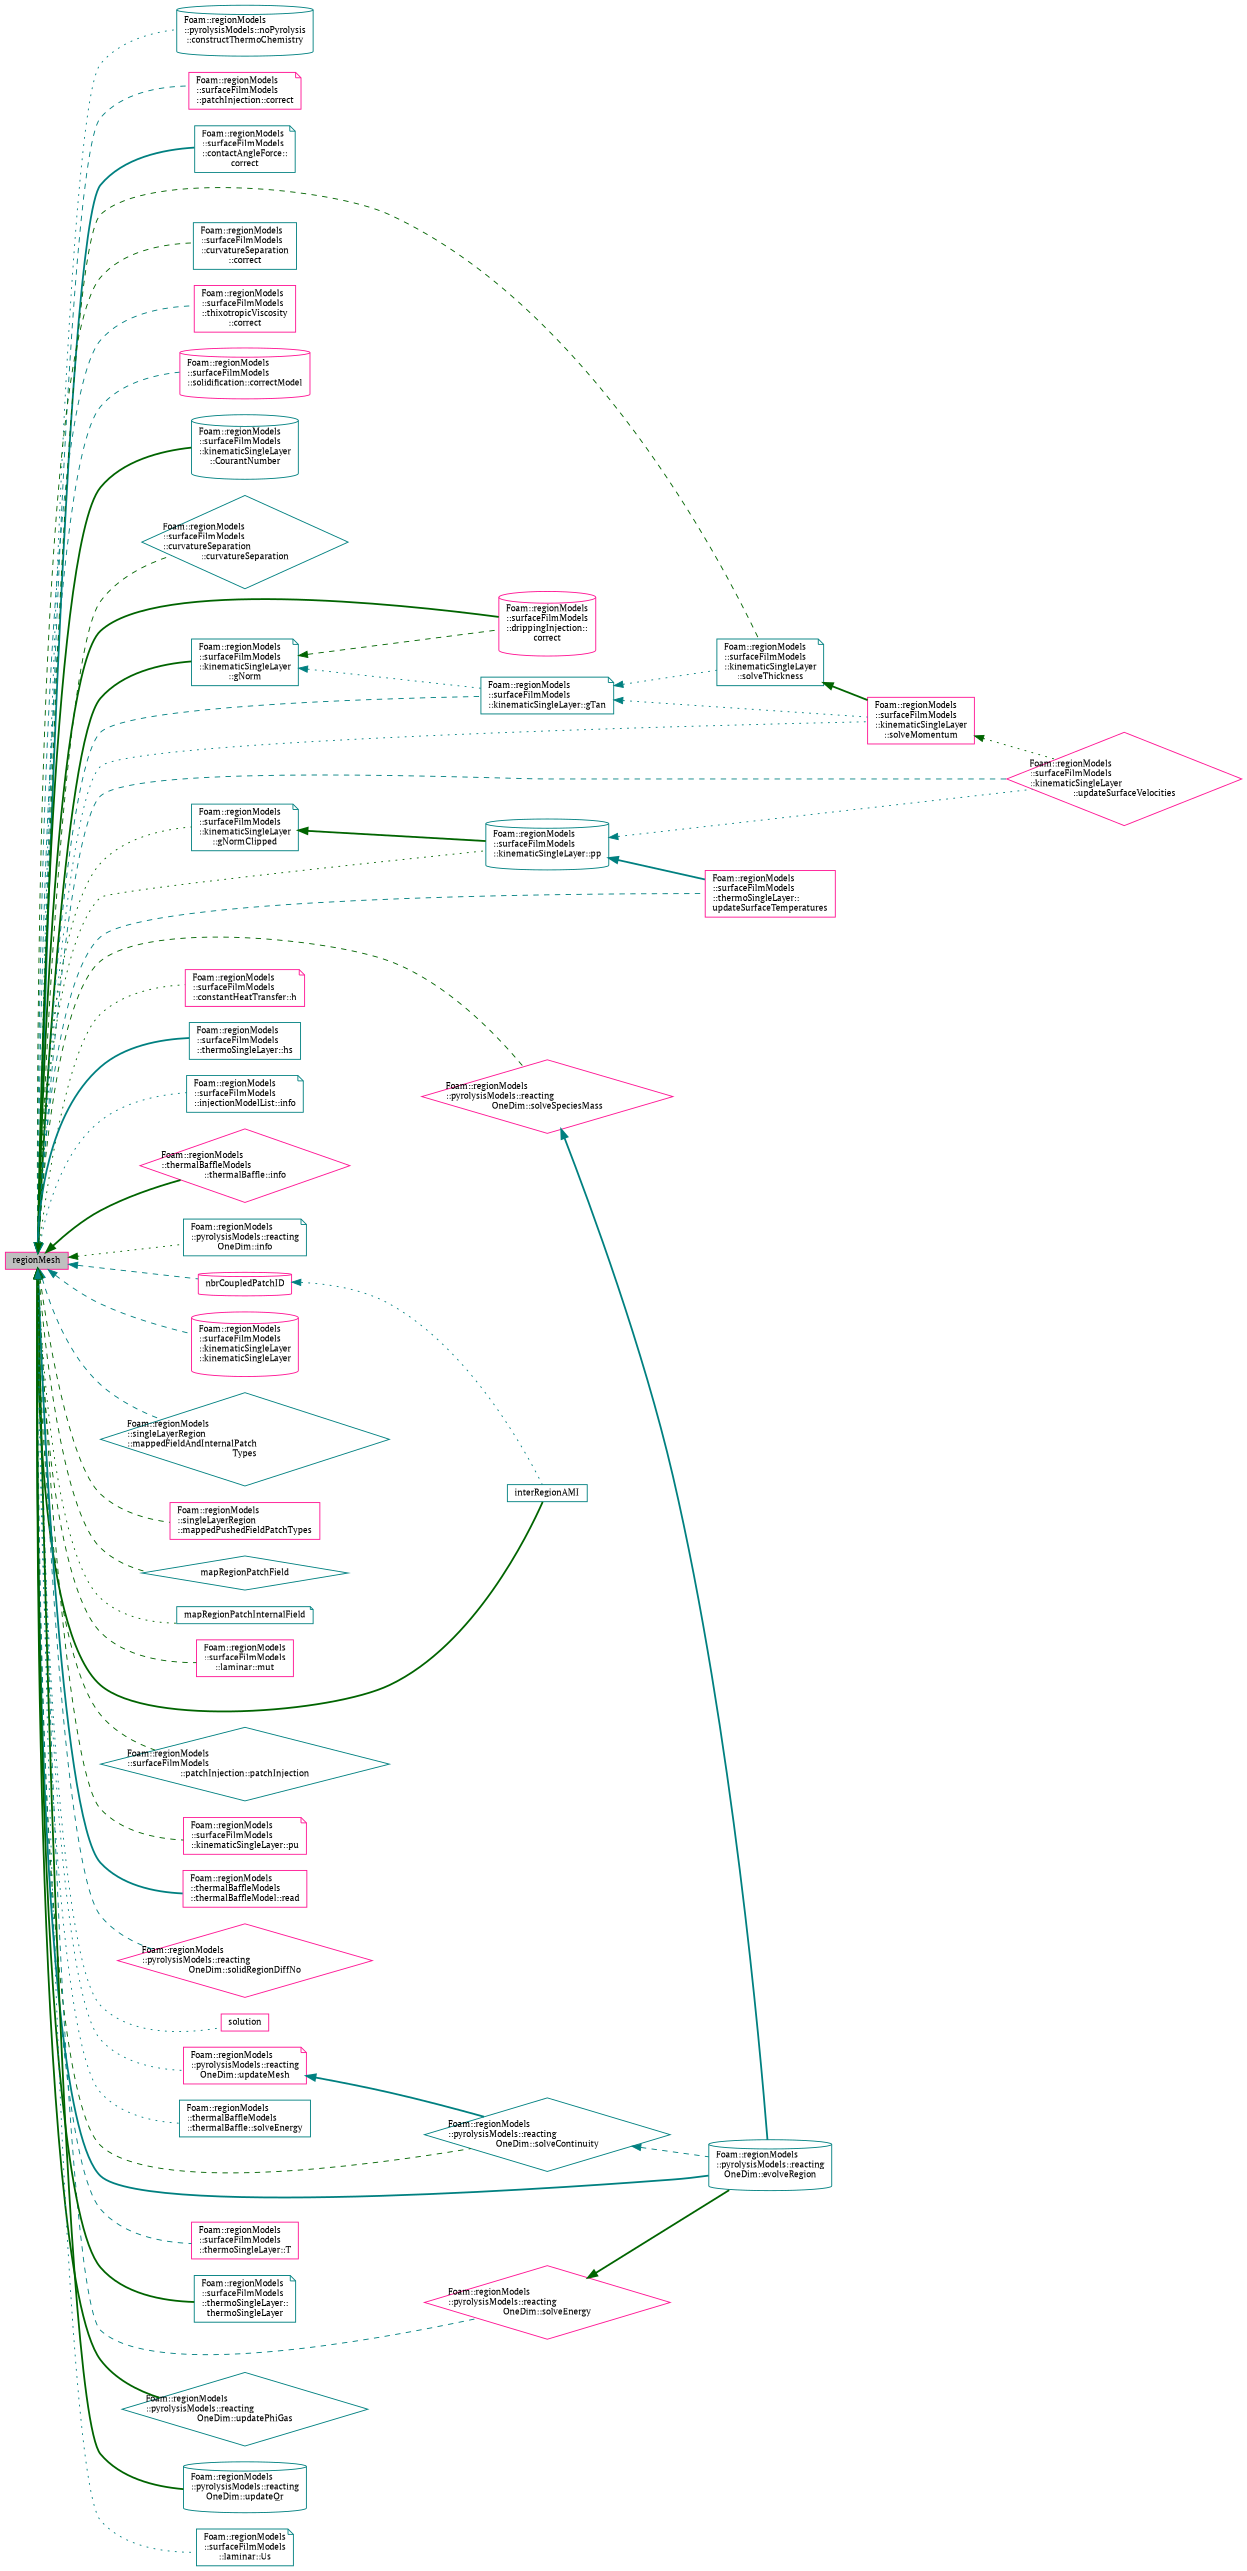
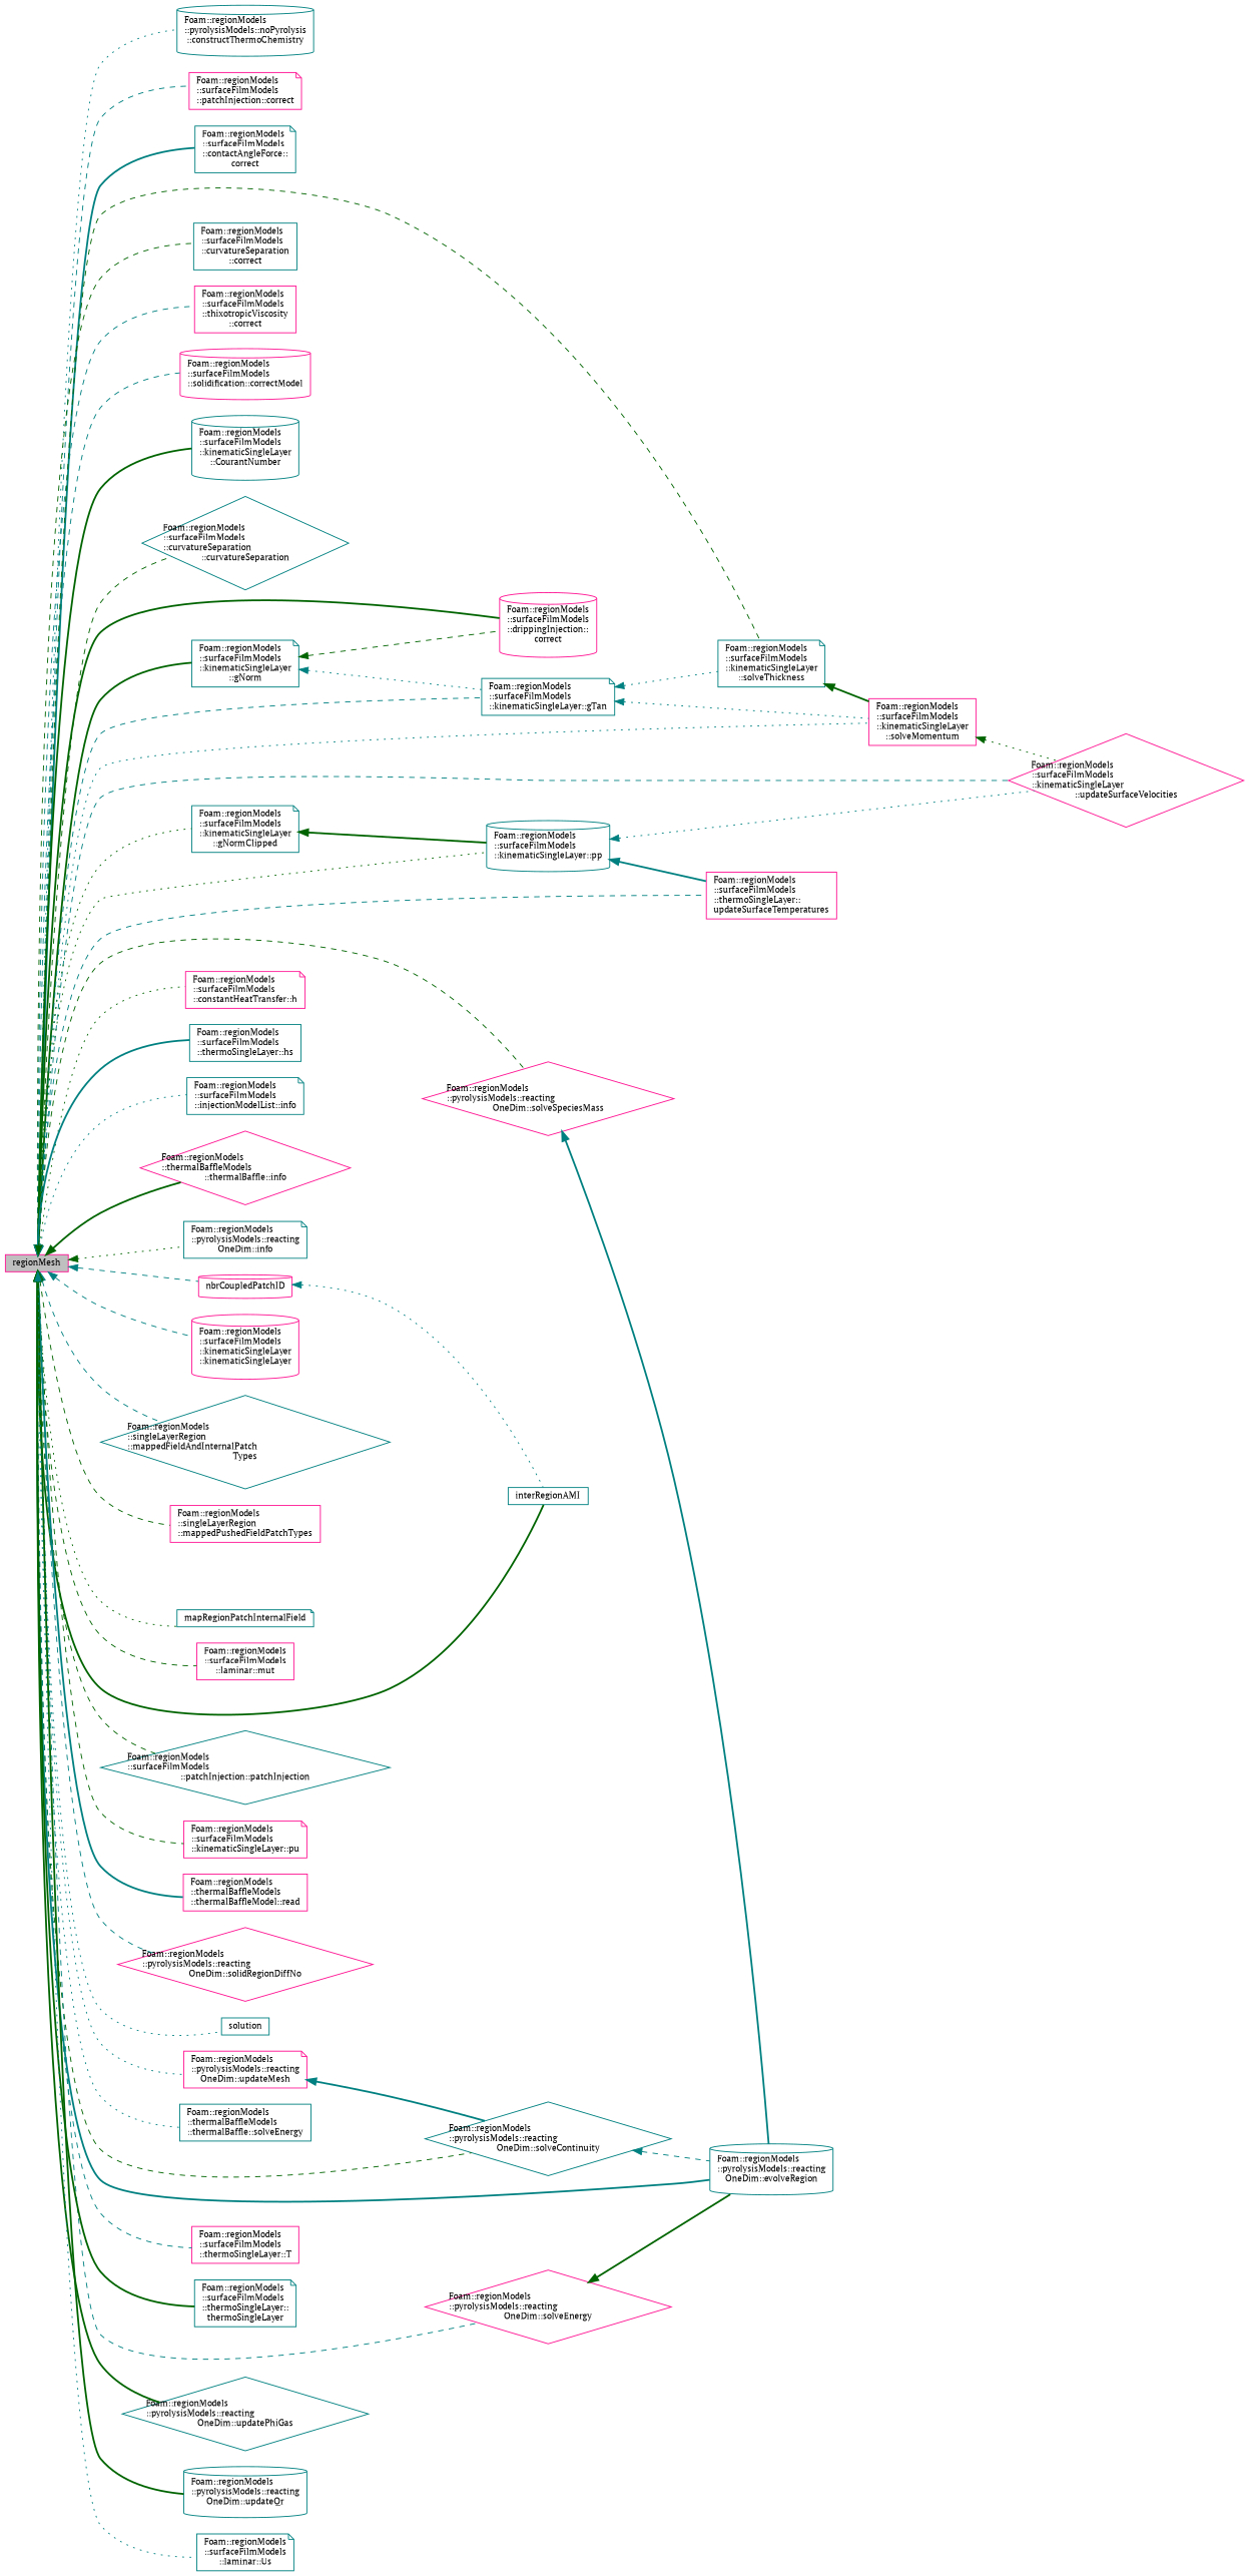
  digraph {
    fontname="PT Serif"
    rankdir=LR
    node [color=teal fontname="PT Serif" fontsize=10 shape=note]
    edge [color=teal dir=back fontname="PT Serif" fontsize=10 labelfontname=Helvetica labelfontsize=10 style=dashed]
    n1 [color=deeppink fillcolor=grey75 fontcolor=black height=0.2 label=regionMesh shape=box style=filled width=0.4]
    n2 [height=0.2 label="Foam::regionModels\l::pyrolysisModels::noPyrolysis\l::constructThermoChemistry" shape=cylinder width=0.4]
    n3 [color=deeppink height=0.2 label="Foam::regionModels\l::surfaceFilmModels\l::patchInjection::correct" width=0.4]
    n4 [height=0.2 label="Foam::regionModels\l::surfaceFilmModels\l::contactAngleForce::\lcorrect" width=0.4]
    n5 [color=deeppink height=0.2 label="Foam::regionModels\l::surfaceFilmModels\l::drippingInjection::\lcorrect" shape=cylinder width=0.4]
    n6 [height=0.2 label="Foam::regionModels\l::surfaceFilmModels\l::curvatureSeparation\l::correct" shape=box width=0.4]
    n7 [color=deeppink height=0.2 label="Foam::regionModels\l::surfaceFilmModels\l::thixotropicViscosity\l::correct" shape=box width=0.4]
    n8 [color=deeppink height=0.2 label="Foam::regionModels\l::surfaceFilmModels\l::solidification::correctModel" shape=cylinder width=0.4]
    n9 [height=0.2 label="Foam::regionModels\l::surfaceFilmModels\l::kinematicSingleLayer\l::CourantNumber" shape=cylinder width=0.4]
    n10 [height=0.2 label="Foam::regionModels\l::surfaceFilmModels\l::curvatureSeparation\l::curvatureSeparation" shape=diamond width=0.4]
    n11 [height=0.2 label="Foam::regionModels\l::pyrolysisModels::reacting\lOneDim::evolveRegion" shape=cylinder width=0.4]
    n12 [height=0.2 label="Foam::regionModels\l::surfaceFilmModels\l::kinematicSingleLayer\l::gNorm" width=0.4]
    n13 [height=0.2 label="Foam::regionModels\l::surfaceFilmModels\l::kinematicSingleLayer::gTan" width=0.4]
    n14 [color=deeppink height=0.2 label="Foam::regionModels\l::surfaceFilmModels\l::kinematicSingleLayer\l::solveMomentum" shape=box width=0.4]
    n15 [color=deeppink height=0.2 label="Foam::regionModels\l::surfaceFilmModels\l::kinematicSingleLayer\l::updateSurfaceVelocities" shape=diamond width=0.4]
    n16 [height=0.2 label="Foam::regionModels\l::surfaceFilmModels\l::kinematicSingleLayer\l::solveThickness" width=0.4]
    n17 [height=0.2 label="Foam::regionModels\l::surfaceFilmModels\l::kinematicSingleLayer\l::gNormClipped" width=0.4]
    n18 [height=0.2 label="Foam::regionModels\l::surfaceFilmModels\l::kinematicSingleLayer::pp" shape=cylinder width=0.4]
    n19 [color=deeppink height=0.2 label="Foam::regionModels\l::surfaceFilmModels\l::thermoSingleLayer::\lupdateSurfaceTemperatures" shape=box width=0.4]
    n20 [color=deeppink height=0.2 label="Foam::regionModels\l::surfaceFilmModels\l::constantHeatTransfer::h" width=0.4]
    n21 [height=0.2 label="Foam::regionModels\l::surfaceFilmModels\l::thermoSingleLayer::hs" shape=box width=0.4]
    n22 [height=0.2 label="Foam::regionModels\l::surfaceFilmModels\l::injectionModelList::info" width=0.4]
    n23 [color=deeppink height=0.2 label="Foam::regionModels\l::thermalBaffleModels\l::thermalBaffle::info" shape=diamond width=0.4]
    n24 [height=0.2 label="Foam::regionModels\l::pyrolysisModels::reacting\lOneDim::info" width=0.4]
    n25 [height=0.2 label=interRegionAMI shape=box width=0.4]
    n26 [color=deeppink height=0.2 label="Foam::regionModels\l::surfaceFilmModels\l::kinematicSingleLayer\l::kinematicSingleLayer" shape=cylinder width=0.4]
    n27 [height=0.2 label="Foam::regionModels\l::singleLayerRegion\l::mappedFieldAndInternalPatch\lTypes" shape=diamond width=0.4]
    n28 [color=deeppink height=0.2 label="Foam::regionModels\l::singleLayerRegion\l::mappedPushedFieldPatchTypes" shape=box width=0.4]
-   n29 [height=0.2 label=mapRegionPatchField shape=diamond width=0.4]
    n30 [height=0.2 label=mapRegionPatchInternalField width=0.4]
    n31 [color=deeppink height=0.2 label="Foam::regionModels\l::surfaceFilmModels\l::laminar::mut" shape=box width=0.4]
    n32 [color=deeppink height=0.2 label=nbrCoupledPatchID shape=cylinder width=0.4]
    n33 [height=0.2 label="Foam::regionModels\l::surfaceFilmModels\l::patchInjection::patchInjection" shape=diamond width=0.4]
    n34 [color=deeppink height=0.2 label="Foam::regionModels\l::surfaceFilmModels\l::kinematicSingleLayer::pu" width=0.4]
    n35 [color=deeppink height=0.2 label="Foam::regionModels\l::thermalBaffleModels\l::thermalBaffleModel::read" shape=box width=0.4]
    n36 [color=deeppink height=0.2 label="Foam::regionModels\l::pyrolysisModels::reacting\lOneDim::solidRegionDiffNo" shape=diamond width=0.4]
-   n37 [color=deeppink height=0.2 label=solution shape=box width=0.4]
+   n37 [height=0.2 label=solution shape=box width=0.4]
    n38 [height=0.2 label="Foam::regionModels\l::pyrolysisModels::reacting\lOneDim::solveContinuity" shape=diamond width=0.4]
    n39 [height=0.2 label="Foam::regionModels\l::thermalBaffleModels\l::thermalBaffle::solveEnergy" shape=box width=0.4]
    n40 [color=deeppink height=0.2 label="Foam::regionModels\l::pyrolysisModels::reacting\lOneDim::solveEnergy" shape=diamond width=0.4]
    n41 [color=deeppink height=0.2 label="Foam::regionModels\l::pyrolysisModels::reacting\lOneDim::solveSpeciesMass" shape=diamond width=0.4]
    n42 [color=deeppink height=0.2 label="Foam::regionModels\l::surfaceFilmModels\l::thermoSingleLayer::T" shape=box width=0.4]
    n43 [height=0.2 label="Foam::regionModels\l::surfaceFilmModels\l::thermoSingleLayer::\lthermoSingleLayer" width=0.4]
    n44 [color=deeppink height=0.2 label="Foam::regionModels\l::pyrolysisModels::reacting\lOneDim::updateMesh" width=0.4]
    n45 [height=0.2 label="Foam::regionModels\l::pyrolysisModels::reacting\lOneDim::updatePhiGas" shape=diamond width=0.4]
    n46 [height=0.2 label="Foam::regionModels\l::pyrolysisModels::reacting\lOneDim::updateQr" shape=cylinder width=0.4]
    n47 [height=0.2 label="Foam::regionModels\l::surfaceFilmModels\l::laminar::Us" width=0.4]
    n1 -> n2 [style=dotted]
    n1 -> n3
    n1 -> n4 [style=bold]
    n1 -> n5 [color=darkgreen style=bold]
    n1 -> n6 [color=darkgreen]
    n1 -> n7
    n1 -> n8
    n1 -> n9 [color=darkgreen style=bold]
    n1 -> n10 [color=darkgreen]
    n1 -> n11 [style=bold]
    n1 -> n12 [color=darkgreen style=bold]
    n1 -> n13
    n1 -> n14 [style=dotted]
    n1 -> n15
    n1 -> n16 [color=darkgreen]
    n1 -> n17 [color=darkgreen style=dotted]
    n1 -> n18 [color=darkgreen style=dotted]
    n1 -> n19
    n1 -> n20 [color=darkgreen style=dotted]
    n1 -> n21 [style=bold]
    n1 -> n22 [style=dotted]
    n1 -> n23 [color=darkgreen style=bold]
    n1 -> n24 [color=darkgreen style=dotted]
    n1 -> n25 [color=darkgreen style=bold]
    n1 -> n26
    n1 -> n27
    n1 -> n28 [color=darkgreen]
-   n1 -> n29 [color=darkgreen]
    n1 -> n30 [color=darkgreen style=dotted]
    n1 -> n31 [color=darkgreen]
    n1 -> n32
    n1 -> n33 [color=darkgreen]
    n1 -> n34 [color=darkgreen]
    n1 -> n35 [style=bold]
    n1 -> n36
    n1 -> n37 [style=dotted]
    n1 -> n38 [color=darkgreen]
    n1 -> n39 [style=dotted]
    n1 -> n40
    n1 -> n41 [color=darkgreen]
    n1 -> n42
    n1 -> n43 [color=darkgreen style=bold]
    n1 -> n44 [style=dotted]
    n1 -> n45 [color=darkgreen style=bold]
    n1 -> n46 [color=darkgreen style=bold]
    n1 -> n47 [style=dotted]
    n12 -> n5 [color=darkgreen]
    n12 -> n13 [style=dotted]
    n13 -> n14 [style=dotted]
    n13 -> n16 [style=dotted]
    n14 -> n15 [color=darkgreen style=dotted]
    n16 -> n14 [color=darkgreen style=bold]
    n17 -> n18 [color=darkgreen style=bold]
    n18 -> n15 [style=dotted]
    n18 -> n19 [style=bold]
    n32 -> n25 [style=dotted]
    n38 -> n11
    n40 -> n11 [color=darkgreen style=bold]
    n41 -> n11 [style=bold]
    n44 -> n38 [style=bold]
  }
